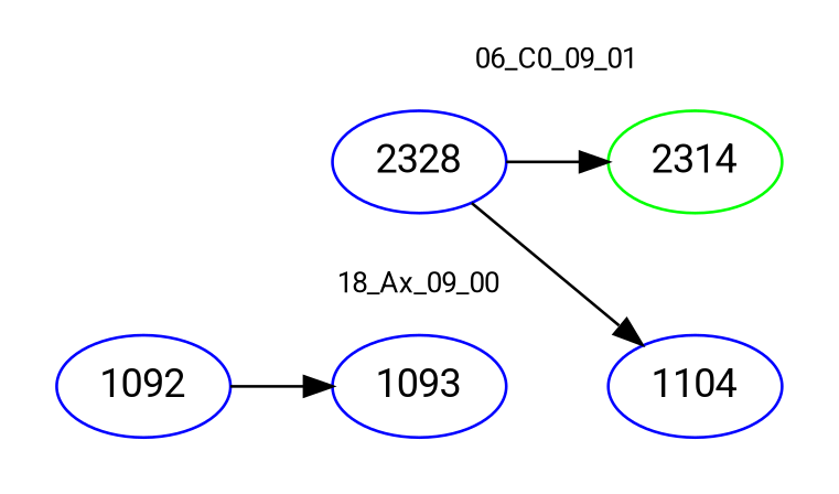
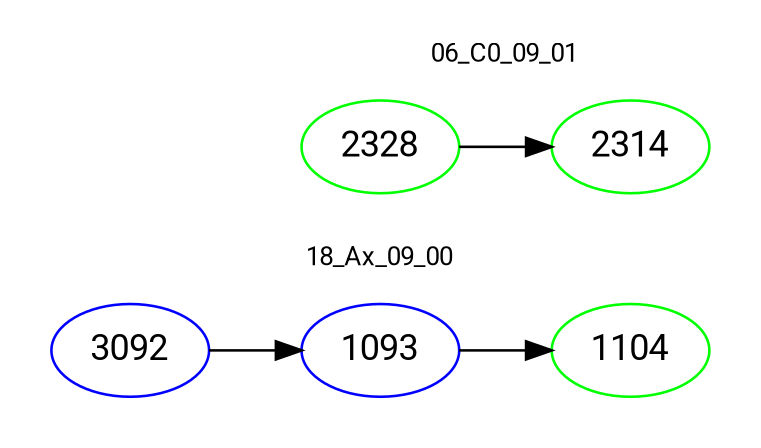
  digraph {
    fontname=Roboto
    rankdir=LR
    node [color=blue fontname=Roboto]
    edge [color=black fontname=Roboto]
    n1 [label=1093]
-   n2 [label=1092]
-   n3 [label=1104]
-   n4 [label=2328]
+   n2 [label=3092]
+   n3 [color=green label=1104]
+   n4 [color=green label=2328]
    n5 [color=green label=2314]
    subgraph cluster_1 {
      color=white
      fontsize=10
      label="18_Ax_09_00"
      n1
      n2
      n3
    }
    subgraph cluster_2 {
      color=white
      fontsize=10
      label="06_C0_09_01"
      n4
      n5
    }
-   n4 -> n3
+   n1 -> n3
    n2 -> n1
    n4 -> n5
  }
